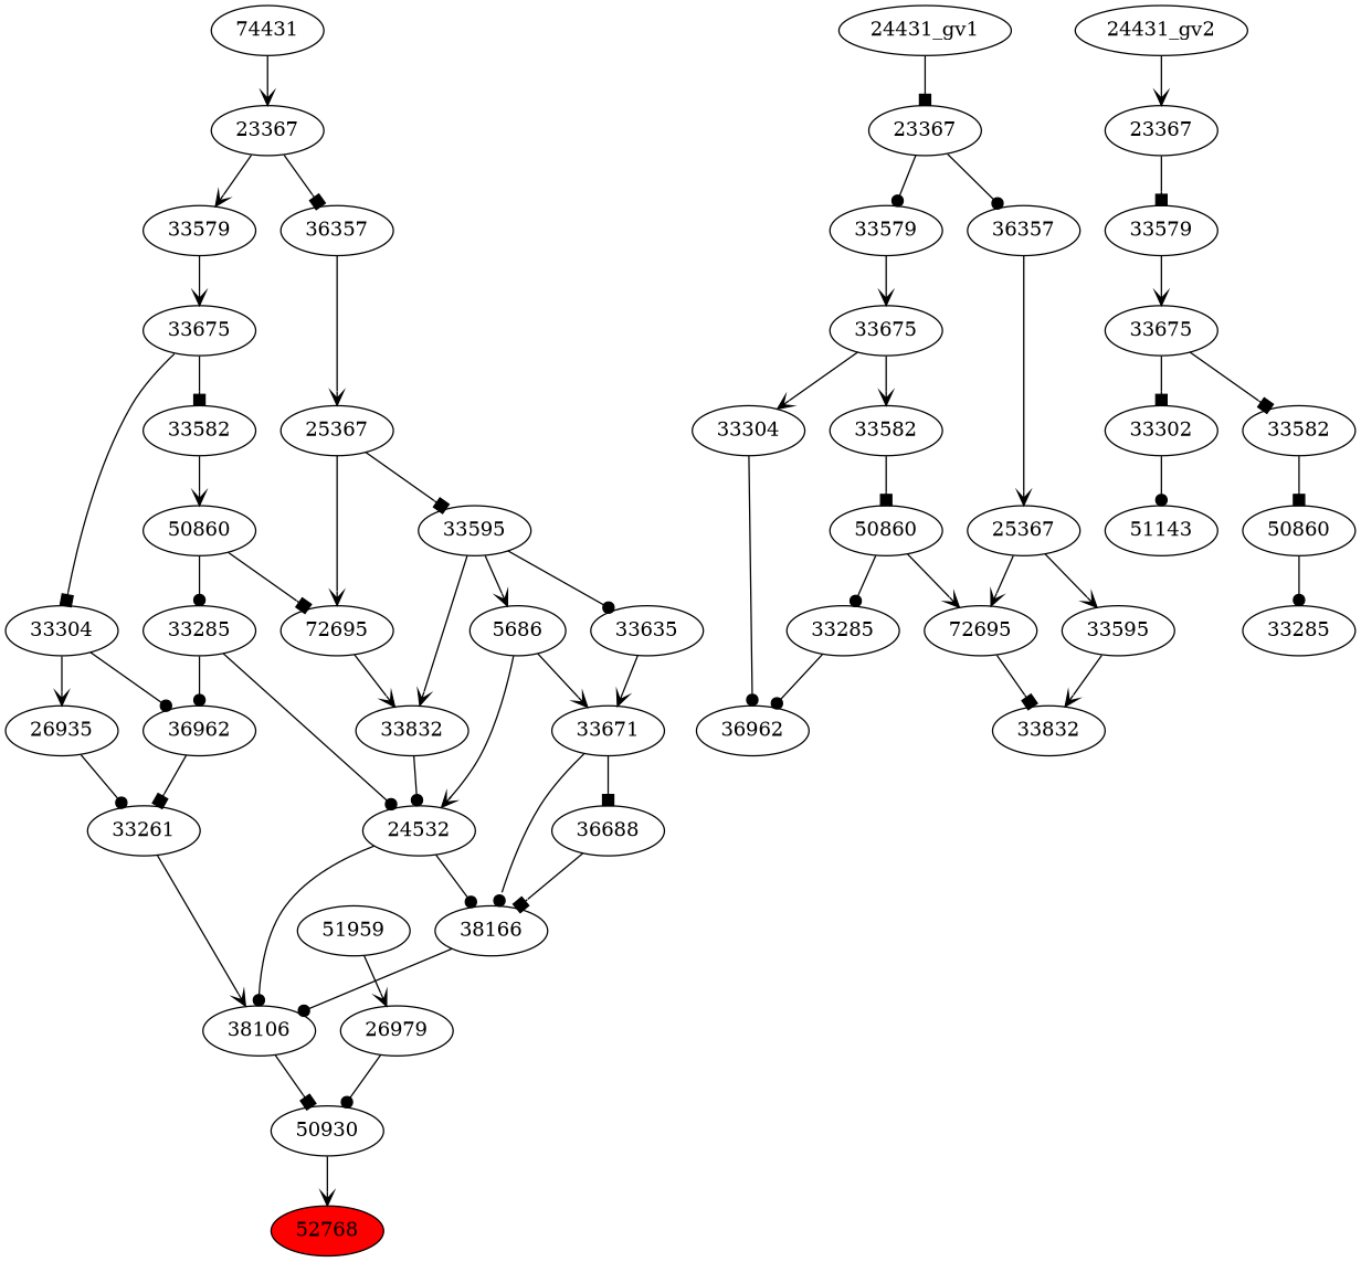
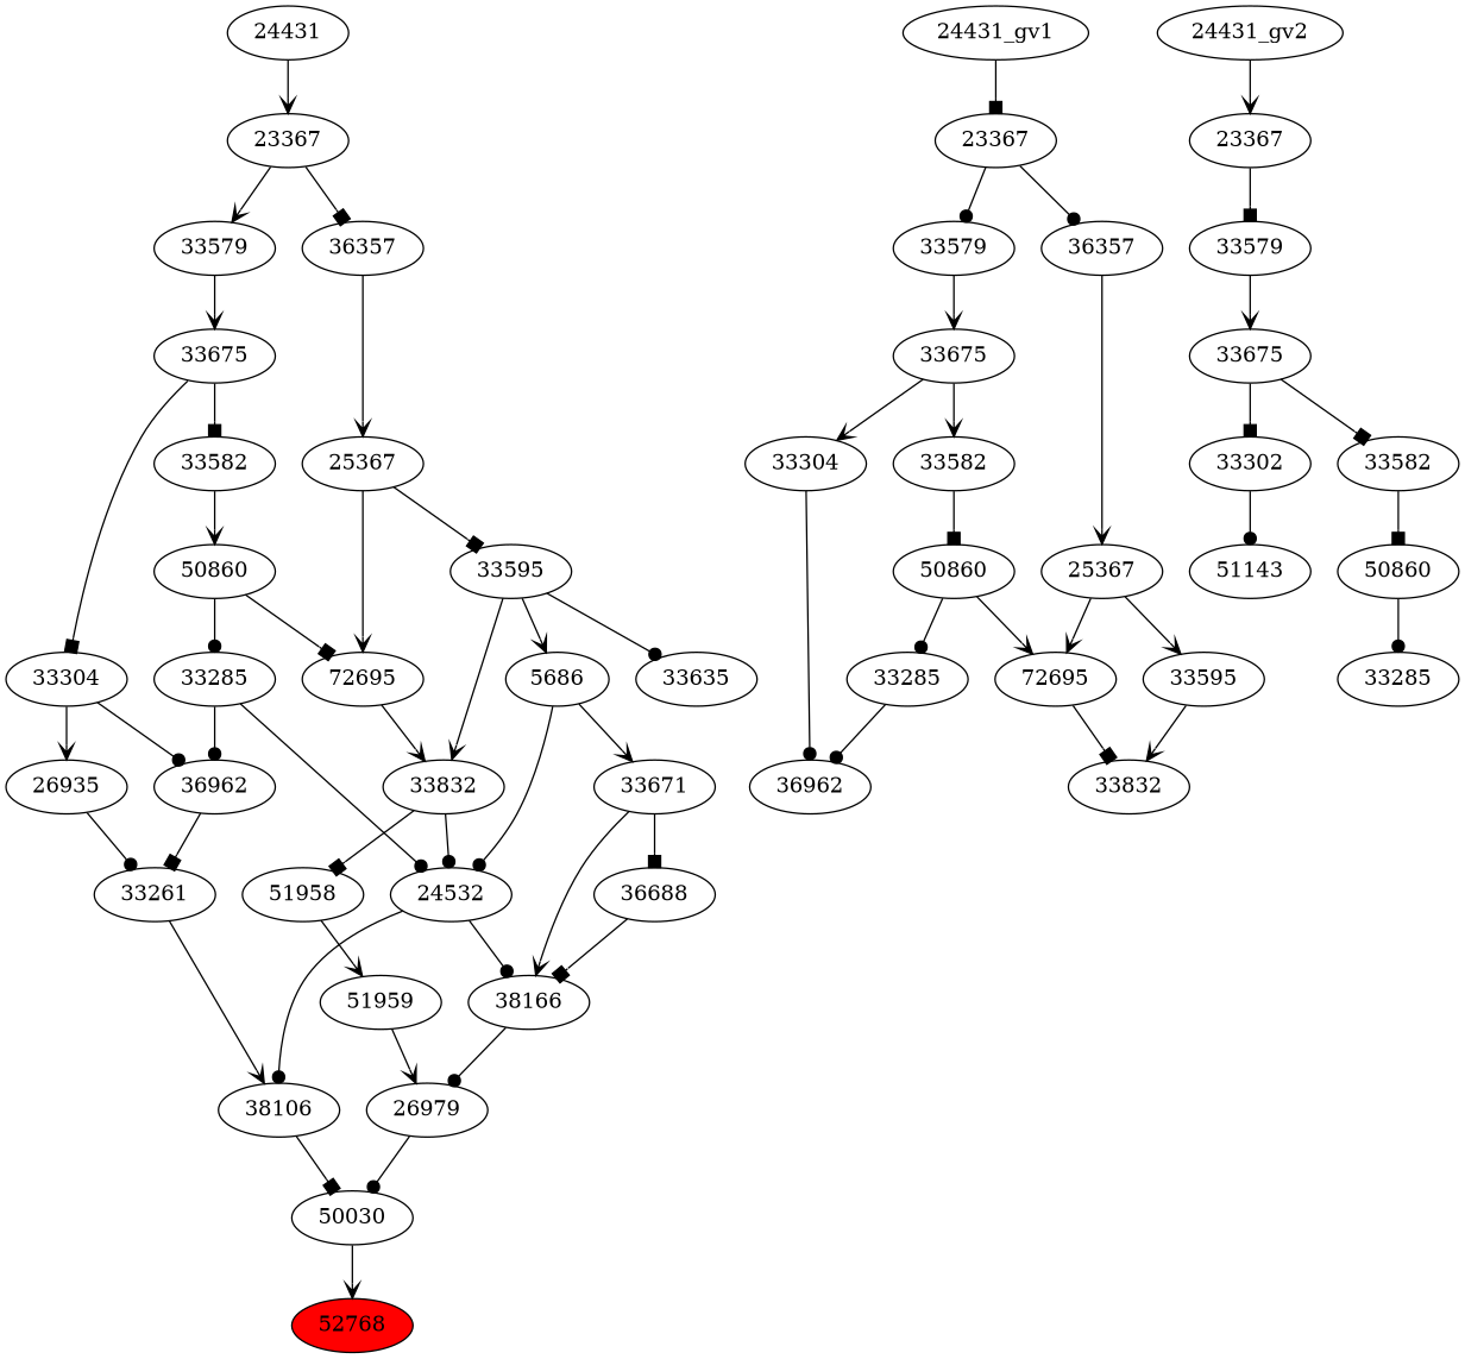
  strict digraph {
    edge [arrowhead=vee]
    n1 [fillcolor=red label=52768 style=filled]
-   n2 [label=50930]
+   n2 [label=50030]
    n3 [label=26979]
    n4 [label=38106]
    n5 [label=36688]
    n6 [label=38166]
    n7 [label=51959]
    n8 [label=33261]
    n9 [label=24532]
    n10 [label=33671]
+   n11 [label=51958]
    n12 [label=36962]
    n13 [label=26935]
    n14 [label=33285]
    n15 [label=5686]
    n16 [label=33832]
    n17 [label=33635]
    n18 [label=33304]
    n19 [label=50860]
    n20 [label=72695]
    n21 [label=33595]
    n22 [label=33675]
    n23 [label=33582]
    n24 [label=25367]
    n25 [label=33579]
    n26 [label=36357]
    n27 [label=23367]
-   n28 [label=74431]
+   n28 [label=24431]
    n29 [label=36962]
    n30 [label=33285]
    n31 [label=33304]
    n32 [label=50860]
    n33 [label=72695]
    n34 [label=33832]
    n35 [label=33595]
    n36 [label=33675]
    n37 [label=33582]
    n38 [label=25367]
    n39 [label=33579]
    n40 [label=36357]
    n41 [label=23367]
    "24431_gv1"
    n43 [label=33285]
    n44 [label=50860]
    n45 [label=51143]
    n46 [label=33302]
    n47 [label=33582]
    n48 [label=33675]
    n49 [label=33579]
    n50 [label=23367]
    "24431_gv2"
    subgraph sub_1 {
      n1
      n2
      n3
      n4
      n5
      n6
      n7
      n8
      n9
      n10
+     n11
      n12
      n13
      n14
      n15
      n16
      n17
      n18
      n19
      n20
      n21
      n22
      n23
      n24
      n25
      n26
      n27
      n28
    }
    subgraph sub_2 {
      n29
      n30
      n31
      n32
      n33
      n34
      n35
      n36
      n37
      n38
      n39
      n40
      n41
      "24431_gv1"
    }
    subgraph sub_3 {
      n43
      n44
      n45
      n46
      n47
      n48
      n49
      n50
      "24431_gv2"
    }
    n2 -> n1
    n3 -> n2 [arrowhead=dot]
    n4 -> n2 [arrowhead=box]
    n5 -> n6 [arrowhead=box]
-   n6 -> n4 [arrowhead=dot]
+   n6 -> n3 [arrowhead=dot]
    n7 -> n3
    n8 -> n4
    n9 -> n4 [arrowhead=dot]
    n9 -> n6 [arrowhead=dot]
    n10 -> n5 [arrowhead=box]
-   n10 -> n6 [arrowhead=dot]
+   n10 -> n6
+   n11 -> n7
    n12 -> n8 [arrowhead=box]
    n13 -> n8 [arrowhead=dot]
    n14 -> n9 [arrowhead=dot]
    n14 -> n12 [arrowhead=dot]
-   n15 -> n9
+   n15 -> n9 [arrowhead=dot]
    n15 -> n10
    n16 -> n9 [arrowhead=dot]
-   n17 -> n10
+   n16 -> n11 [arrowhead=box]
    n18 -> n12 [arrowhead=dot]
    n18 -> n13
    n19 -> n14 [arrowhead=dot]
    n19 -> n20 [arrowhead=box]
    n20 -> n16
    n21 -> n15
    n21 -> n16
    n21 -> n17 [arrowhead=dot]
    n22 -> n18 [arrowhead=box]
    n22 -> n23 [arrowhead=box]
    n23 -> n19
    n24 -> n20
    n24 -> n21 [arrowhead=box]
    n25 -> n22
    n26 -> n24
    n27 -> n25
    n27 -> n26 [arrowhead=box]
    n28 -> n27
    n30 -> n29 [arrowhead=dot]
    n31 -> n29 [arrowhead=dot]
    n32 -> n30 [arrowhead=dot]
    n32 -> n33
    n33 -> n34 [arrowhead=box]
    n35 -> n34
    n36 -> n31
    n36 -> n37
    n37 -> n32 [arrowhead=box]
    n38 -> n33
    n38 -> n35
    n39 -> n36
    n40 -> n38
    n41 -> n39 [arrowhead=dot]
    n41 -> n40 [arrowhead=dot]
    "24431_gv1" -> n41 [arrowhead=box]
    n44 -> n43 [arrowhead=dot]
    n46 -> n45 [arrowhead=dot]
    n47 -> n44 [arrowhead=box]
    n48 -> n46 [arrowhead=box]
    n48 -> n47 [arrowhead=box]
    n49 -> n48
    n50 -> n49 [arrowhead=box]
    "24431_gv2" -> n50
  }
